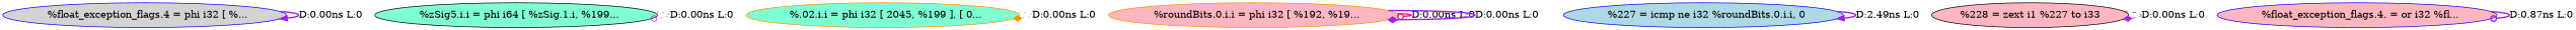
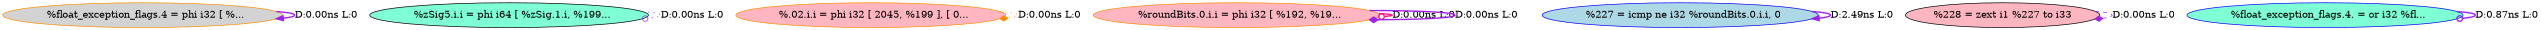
  digraph {
    node [color=darkorange fillcolor=lightpink style=filled]
    edge [arrowhead=odot color=purple style=bold]
-   n1 [color=blue fillcolor=lightgrey label="  %float_exception_flags.4 = phi i32 [ %..."]
+   n1 [fillcolor=lightgrey label="  %float_exception_flags.4 = phi i32 [ %..."]
    n2 [color=black fillcolor=aquamarine label="  %zSig5.i.i = phi i64 [ %zSig.1.i, %199..."]
-   n3 [fillcolor=aquamarine label="  %.02.i.i = phi i32 [ 2045, %199 ], [ 0..."]
+   n3 [label="  %.02.i.i = phi i32 [ 2045, %199 ], [ 0..."]
    n4 [label="  %roundBits.0.i.i = phi i32 [ %192, %19..."]
    n5 [color=blue fillcolor=lightblue label="  %227 = icmp ne i32 %roundBits.0.i.i, 0"]
    n6 [color=black label="%228 = zext i1 %227 to i33"]
-   n7 [color=blue label="  %float_exception_flags.4. = or i32 %fl..."]
+   n7 [color=blue fillcolor=aquamarine label="  %float_exception_flags.4. = or i32 %fl..."]
    n1 -> n1 [arrowhead=normal label="D:0.00ns L:0"]
    n2 -> n2 [label="D:0.00ns L:0" style=dotted]
    n3 -> n3 [arrowhead=diamond color=darkorange label="D:0.00ns L:0" style=dotted]
    n4 -> n4 [color=deeppink label="D:0.00ns L:0"]
    n4 -> n4 [arrowhead=diamond label="D:0.00ns L:0"]
    n5 -> n5 [arrowhead=normal label="D:2.49ns L:0"]
    n6 -> n6 [arrowhead=diamond label="D:0.00ns L:0" style=dashed]
    n7 -> n7 [label="D:0.87ns L:0"]
  }
